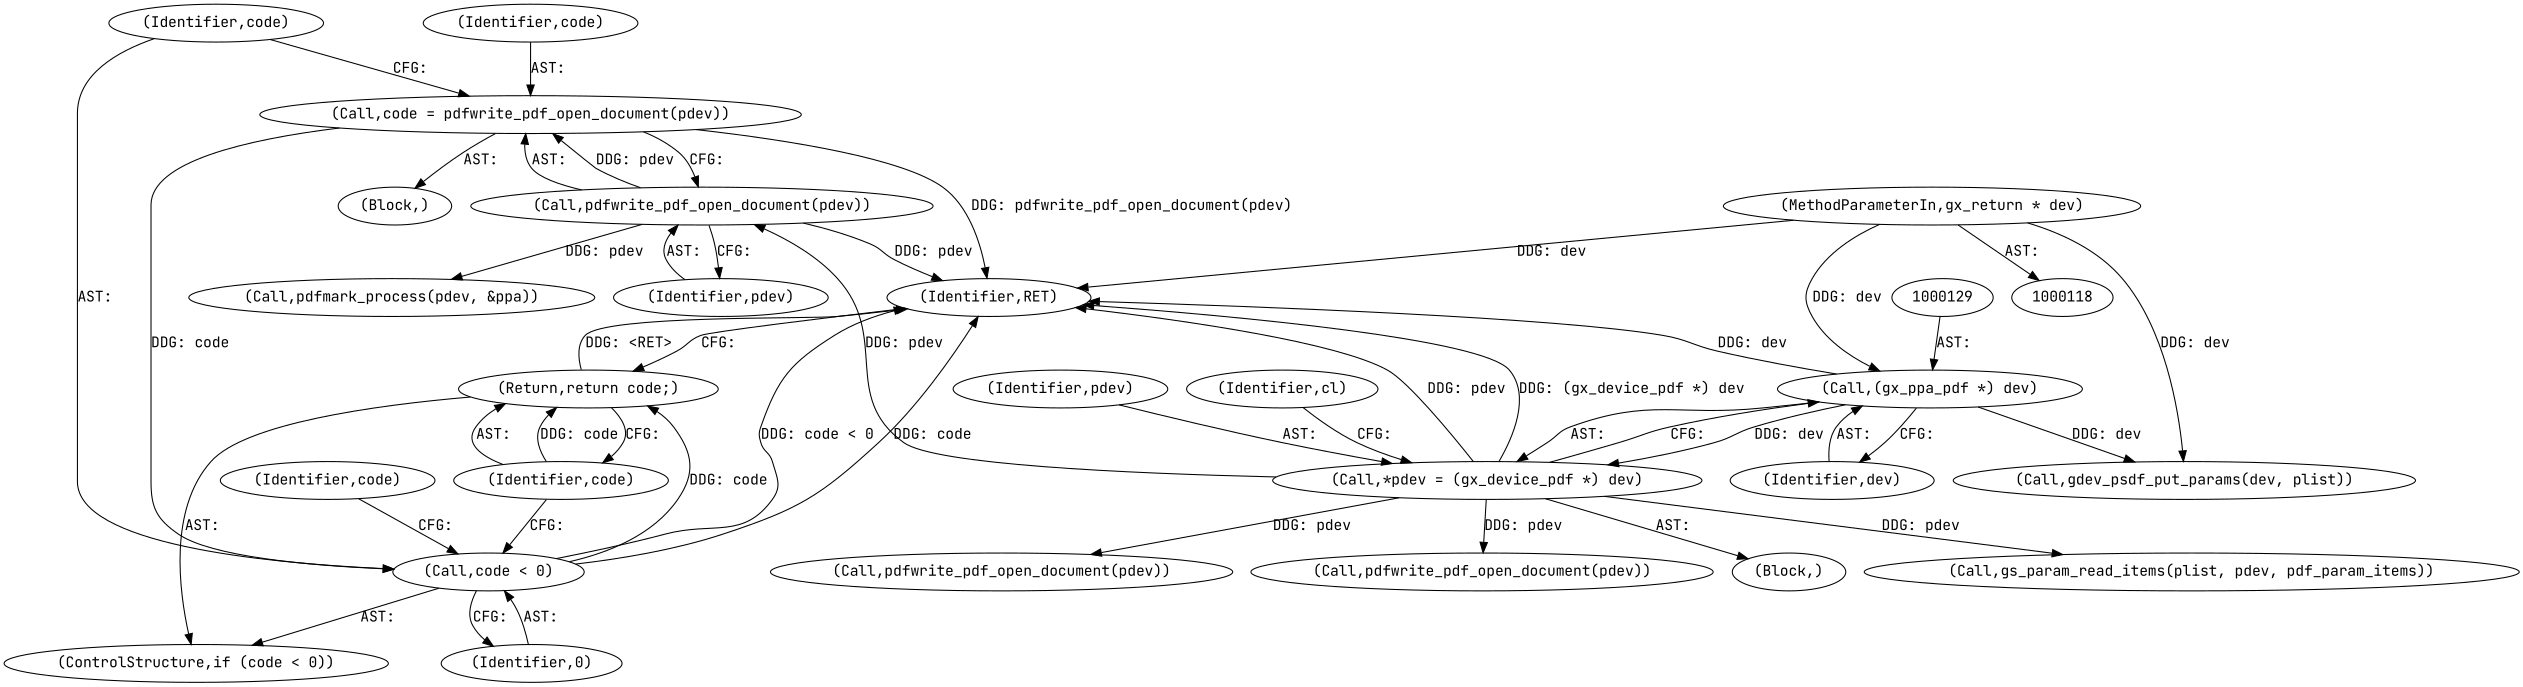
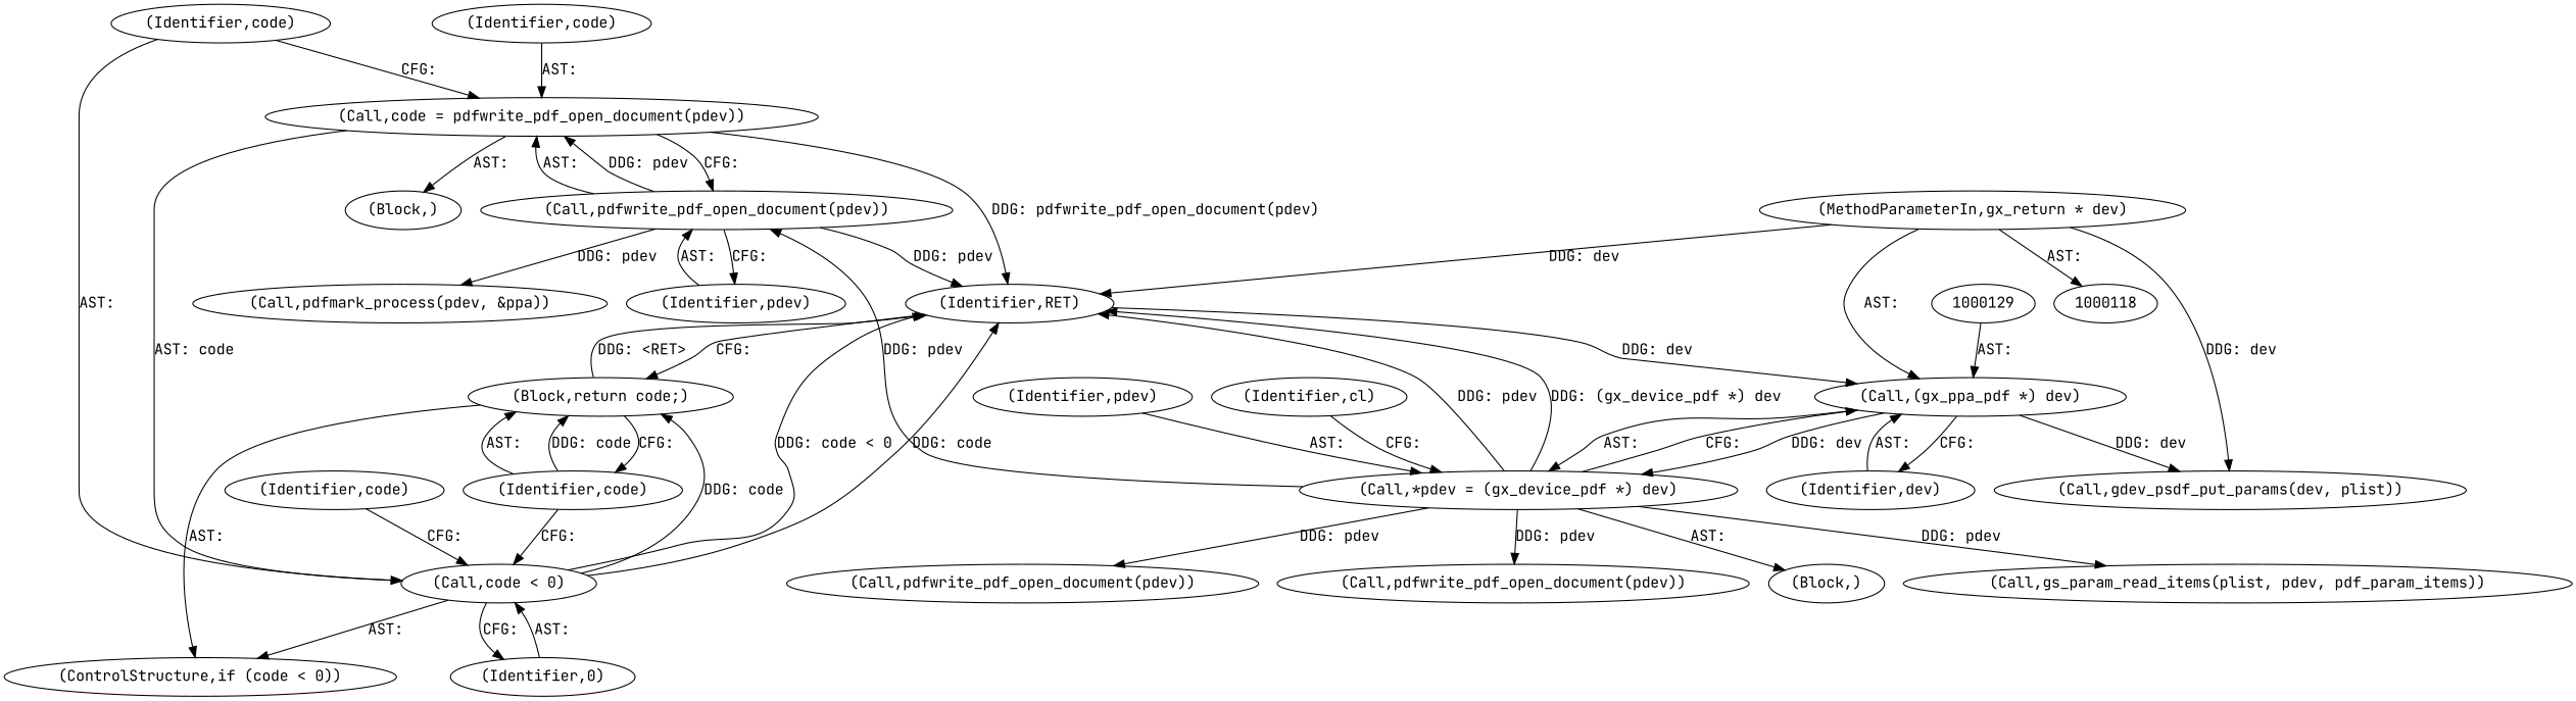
  digraph {
    fontname="JetBrains Mono"
    node [fontname="JetBrains Mono"]
    edge [fontname="JetBrains Mono"]
    n1 [label="(Call,code = pdfwrite_pdf_open_document(pdev))"]
    n2 [label="(Call,pdfwrite_pdf_open_document(pdev))"]
    n3 [label="(Call,code < 0)"]
    n4 [label="(Identifier,RET)"]
    n5 [label="(Block,)"]
    n6 [label="(Identifier,pdev)"]
    n7 [label="(Call,pdfmark_process(pdev, &ppa))"]
-   n8 [label="(Return,return code;)"]
+   n8 [label="(Block,return code;)"]
    n9 [label="(Identifier,0)"]
    n10 [label="(ControlStructure,if (code < 0))"]
    n11 [label="(Call,*pdev = (gx_device_pdf *) dev)"]
    n12 [label="(Call,(gx_ppa_pdf *) dev)"]
    n13 [label="(Call,pdfwrite_pdf_open_document(pdev))"]
    n14 [label="(Call,pdfwrite_pdf_open_document(pdev))"]
    n15 [label="(Block,)"]
    n16 [label="(Call,gs_param_read_items(plist, pdev, pdf_param_items))"]
    n17 [label="(Identifier,dev)"]
    n18 [label="(Call,gdev_psdf_put_params(dev, plist))"]
    n19 [label="(MethodParameterIn,gx_return * dev)"]
    1000118
    n21 [label="(Identifier,code)"]
    n22 [label="(Identifier,code)"]
    n23 [label="(Identifier,code)"]
    n24 [label="(Identifier,pdev)"]
    n25 [label="(Identifier,code)"]
    n26 [label="(Identifier,cl)"]
    1000129
    n1 -> n2 [label="CFG: "]
-   n1 -> n3 [label="DDG: code"]
+   n1 -> n3 [label="AST: code"]
    n1 -> n4 [label="DDG: pdfwrite_pdf_open_document(pdev)"]
    n1 -> n5 [label="AST: "]
    n2 -> n1 [label="AST: "]
    n2 -> n1 [label="DDG: pdev"]
    n2 -> n4 [label="DDG: pdev"]
    n2 -> n6 [label="CFG: "]
    n2 -> n7 [label="DDG: pdev"]
    n3 -> n4 [label="DDG: code < 0"]
    n3 -> n4 [label="DDG: code"]
    n3 -> n8 [label="DDG: code"]
    n3 -> n9 [label="CFG: "]
    n3 -> n10 [label="AST: "]
    n4 -> n8 [label="CFG: "]
    n6 -> n2 [label="AST: "]
    n8 -> n4 [label="DDG: <RET>"]
    n8 -> n10 [label="AST: "]
    n8 -> n21 [label="CFG: "]
    n9 -> n3 [label="AST: "]
    n11 -> n2 [label="DDG: pdev"]
    n11 -> n4 [label="DDG: pdev"]
    n11 -> n4 [label="DDG: (gx_device_pdf *) dev"]
    n11 -> n12 [label="CFG: "]
    n11 -> n13 [label="DDG: pdev"]
    n11 -> n14 [label="DDG: pdev"]
    n11 -> n15 [label="AST: "]
    n11 -> n16 [label="DDG: pdev"]
-   n12 -> n4 [label="DDG: dev"]
+   n4 -> n12 [label="DDG: dev"]
    n12 -> n11 [label="AST: "]
    n12 -> n11 [label="DDG: dev"]
    n12 -> n17 [label="CFG: "]
    n12 -> n18 [label="DDG: dev"]
    n17 -> n12 [label="AST: "]
    n19 -> n4 [label="DDG: dev"]
-   n19 -> n12 [label="DDG: dev"]
+   n19 -> n12 [label="AST: "]
    n19 -> n18 [label="DDG: dev"]
    n19 -> 1000118 [label="AST: "]
    n21 -> n3 [label="CFG: "]
    n21 -> n8 [label="AST: "]
    n21 -> n8 [label="DDG: code"]
    n22 -> n3 [label="CFG: "]
    n23 -> n1 [label="CFG: "]
    n23 -> n3 [label="AST: "]
    n24 -> n11 [label="AST: "]
    n25 -> n1 [label="AST: "]
    n26 -> n11 [label="CFG: "]
    1000129 -> n12 [label="AST: "]
  }
